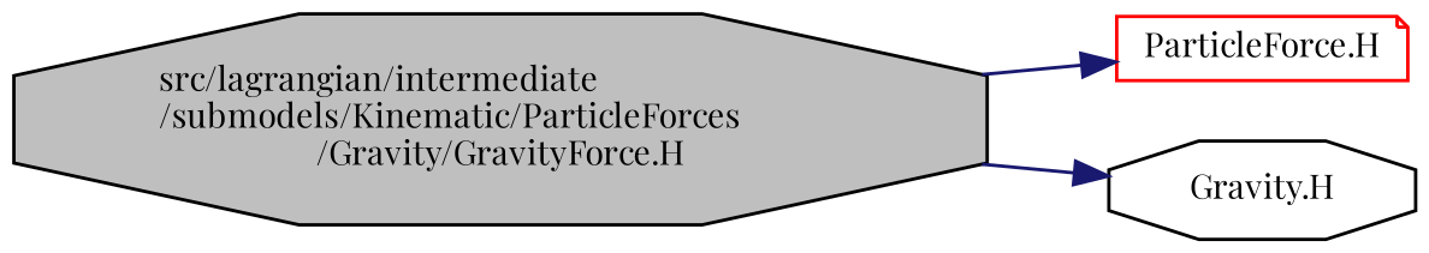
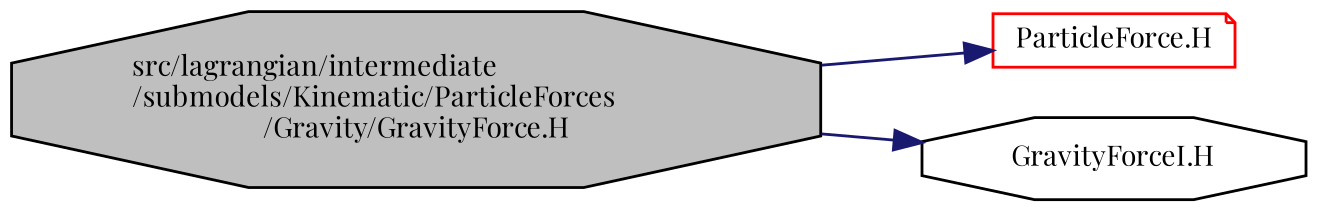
  digraph {
    rankdir=LR
    fontname="Playfair Display"
    node [color=black fontname="Playfair Display" fontsize=10 shape=octagon]
    edge [color=midnightblue fontname="Playfair Display" fontsize=10 labelfontname=FreeSans labelfontsize=10 style=solid]
    n1 [fillcolor=grey75 fontcolor=black height=0.2 label="src/lagrangian/intermediate\l/submodels/Kinematic/ParticleForces\l/Gravity/GravityForce.H" style=filled width=0.4]
    n2 [color=red height=0.2 label="ParticleForce.H" shape=note width=0.4]
-   n3 [height=0.2 label="Gravity.H" width=0.4]
+   n3 [height=0.2 label="GravityForceI.H" width=0.4]
    n1 -> n2
    n1 -> n3
  }
